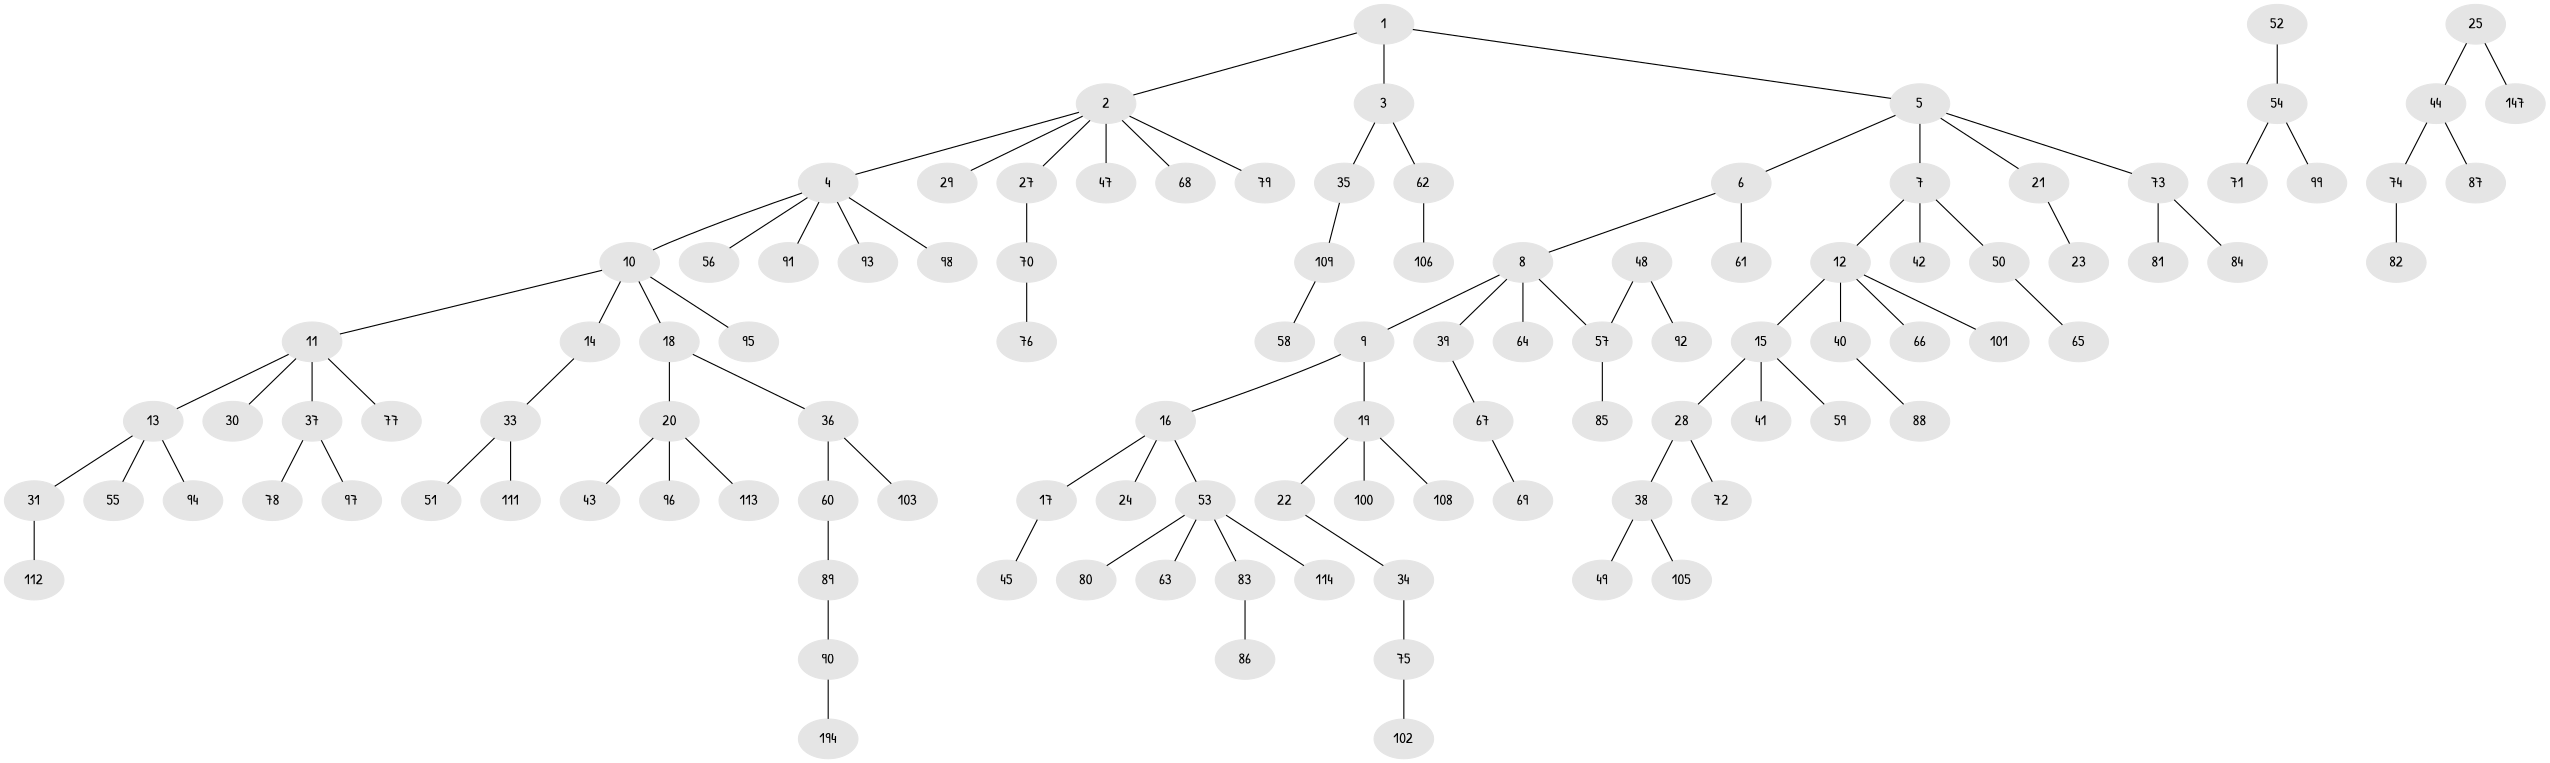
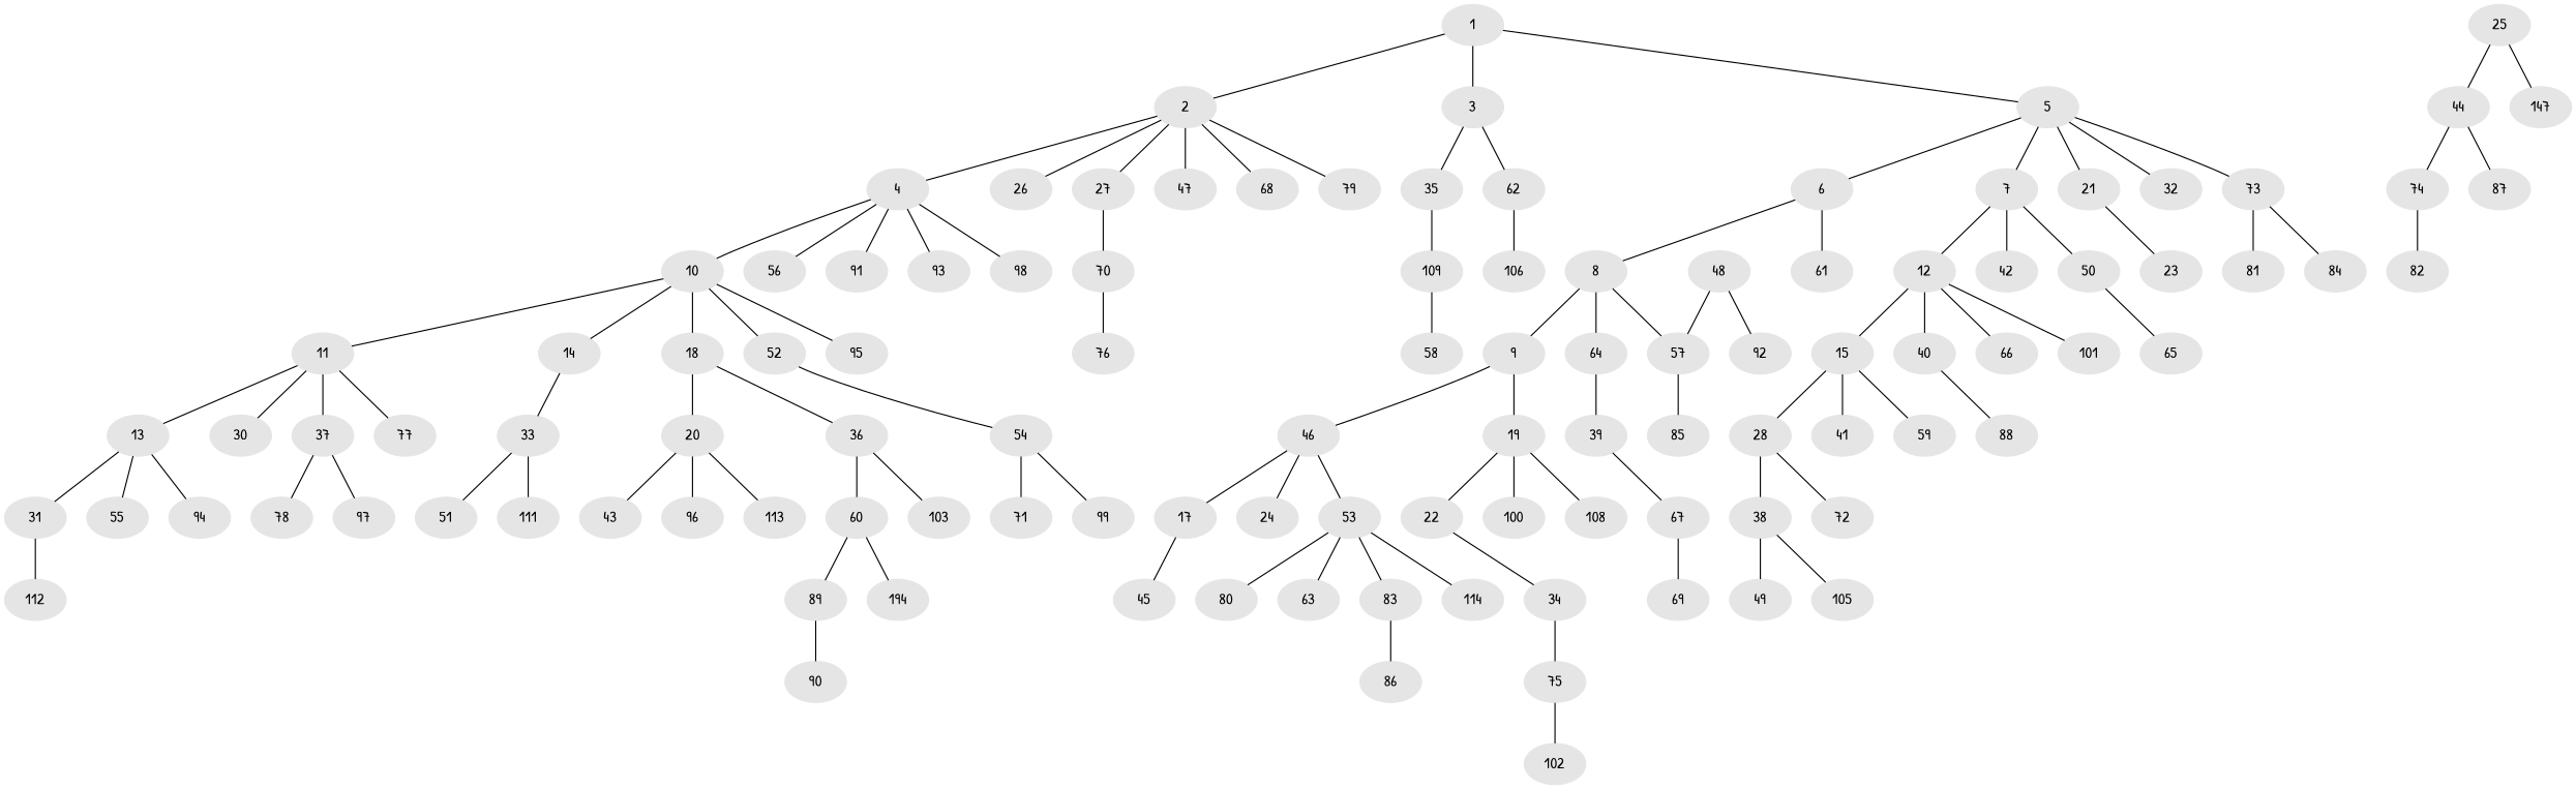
  graph {
    fontname="Patrick Hand"
    node [color=gray90 fontname="Patrick Hand" style=filled]
    edge [fontname="Patrick Hand"]
    1
    2
    3
    5
    4
-   26 [label=29]
+   26
    27
    47
    68
    79
    35
    62
    6
    7
    21
+   32
    73
    10
    56
    91
    93
    98
    70
    109
    106
    11
    14
    18
    52
    95
    8
    61
    12
    42
    50
    23
    81
    84
    9
    39
    64
    57
    15
    40
    66
    101
    65
-   16
+   16 [label=46]
    19
    67
    48
    92
    17
    24
    53
    22
    100
    108
    13
    30
    37
    77
    33
    20
    36
    54
    31
    55
    94
    78
    97
    28
    41
    59
    88
    112
    25
    44
    n79 [label=147]
    51
    111
    38
    72
    45
    80
    63
    83
    114
    43
    96
    113
    60
    103
    34
    75
    74
    87
    76
    49
    105
    102
    58
    89
    69
    82
    85
    71
    99
    86
    90
    n111 [label=194]
    1 -- 2
    1 -- 3
    1 -- 5
    2 -- 4
    2 -- 26
    2 -- 27
    2 -- 47
    2 -- 68
    2 -- 79
    3 -- 35
    3 -- 62
    5 -- 6
    5 -- 7
    5 -- 21
+   5 -- 32
    5 -- 73
    4 -- 10
    4 -- 56
    4 -- 91
    4 -- 93
    4 -- 98
    27 -- 70
    35 -- 109
    62 -- 106
    6 -- 8
    6 -- 61
    7 -- 12
    7 -- 42
    7 -- 50
    21 -- 23
    73 -- 81
    73 -- 84
    10 -- 11
    10 -- 14
    10 -- 18
+   10 -- 52
    10 -- 95
    70 -- 76
    109 -- 58
    11 -- 13
    11 -- 30
    11 -- 37
    11 -- 77
    14 -- 33
    18 -- 20
    18 -- 36
    52 -- 54
    8 -- 9
-   8 -- 39
+   64 -- 39
    8 -- 64
    8 -- 57
    12 -- 15
    12 -- 40
    12 -- 66
    12 -- 101
    50 -- 65
    9 -- 16
    9 -- 19
    39 -- 67
    57 -- 85
    15 -- 28
    15 -- 41
    15 -- 59
    40 -- 88
    16 -- 17
    16 -- 24
    16 -- 53
    19 -- 22
    19 -- 100
    19 -- 108
    67 -- 69
    48 -- 57
    48 -- 92
    17 -- 45
    53 -- 80
    53 -- 63
    53 -- 83
    53 -- 114
    22 -- 34
    13 -- 31
    13 -- 55
    13 -- 94
    37 -- 78
    37 -- 97
    33 -- 51
    33 -- 111
    20 -- 43
    20 -- 96
    20 -- 113
    36 -- 60
    36 -- 103
    54 -- 71
    54 -- 99
    31 -- 112
    28 -- 38
    28 -- 72
    25 -- 44
    25 -- n79
    44 -- 74
    44 -- 87
    38 -- 49
    38 -- 105
    83 -- 86
    60 -- 89
    34 -- 75
    75 -- 102
    74 -- 82
    89 -- 90
-   90 -- n111
+   60 -- n111
  }
